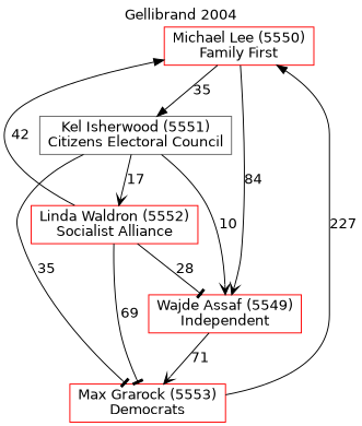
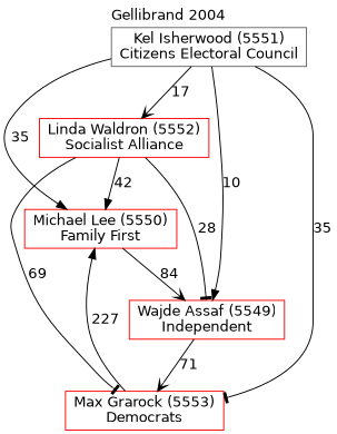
  digraph {
    fontname="DejaVu Sans"
    label="Gellibrand 2004"
    labelloc=t
    mclimit=10
    node [color=red fontname="DejaVu Sans" shape=box]
    edge [arrowhead=vee fontname="DejaVu Sans"]
    n1 [label="Michael Lee (5550)\nFamily First"]
    n2 [label="Wajde Assaf (5549)\nIndependent"]
    n3 [label="Max Grarock (5553)\nDemocrats"]
    n4 [label="Linda Waldron (5552)\nSocialist Alliance"]
    n5 [color=gray40 label="Kel Isherwood (5551)\nCitizens Electoral Council"]
    n1 -> n2 [label=84]
    n2 -> n3 [label=71]
    n3 -> n1 [arrowhead=normal label=227]
    n4 -> n1 [arrowhead=normal label=42]
    n4 -> n2 [arrowhead=tee label=28]
    n4 -> n3 [arrowhead=tee label=69]
-   n1 -> n5 [arrowhead=normal label=35]
-   n5 -> n2 [label=10]
+   n5 -> n1 [arrowhead=normal label=35]
+   n5 -> n2 [arrowhead=normal label=10]
    n5 -> n3 [arrowhead=tee label=35]
    n5 -> n4 [label=17]
  }
